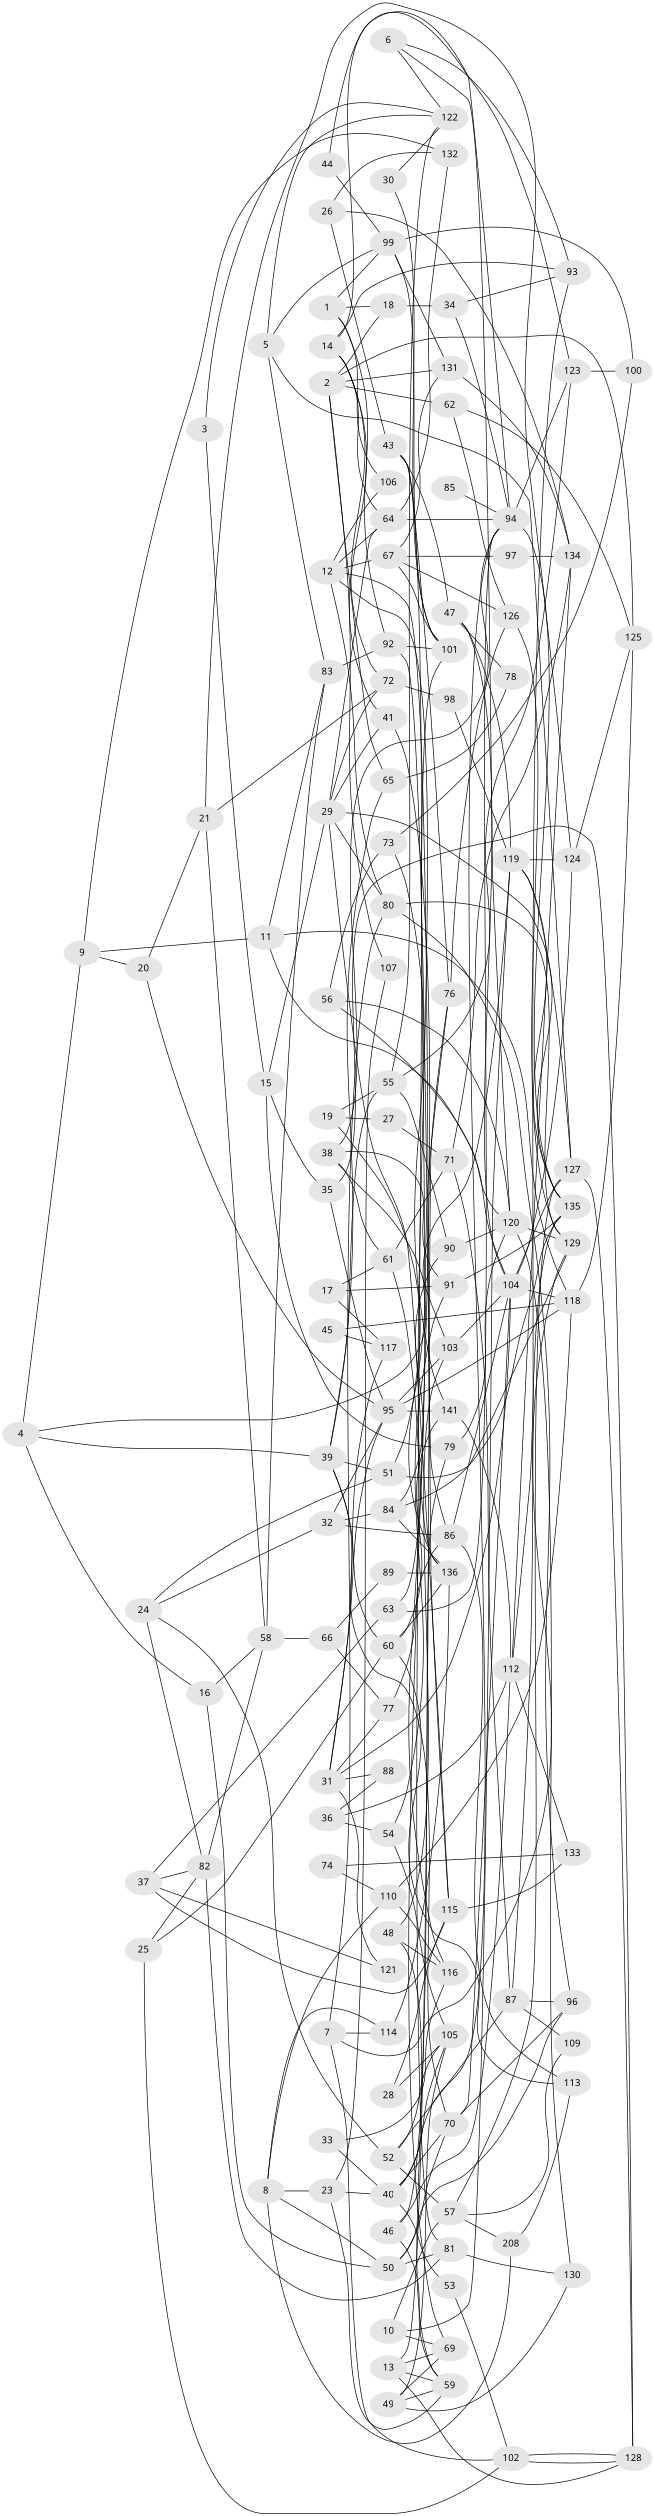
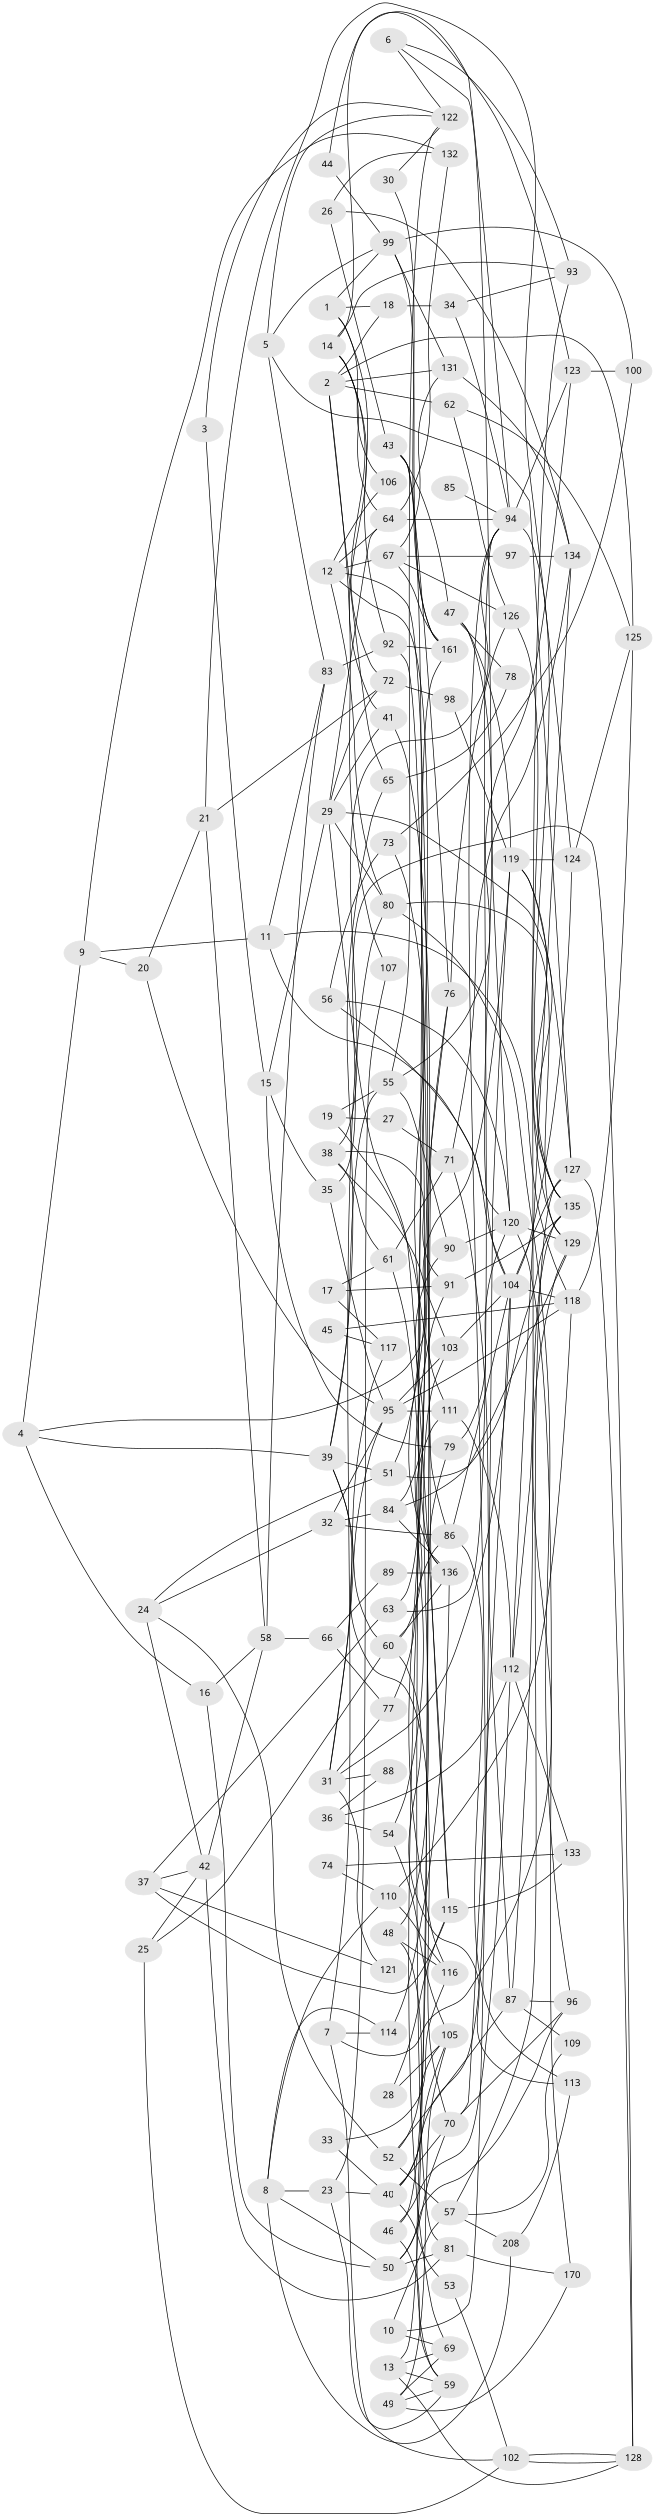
  graph {
    fontname="Noto Sans"
    rankdir=LR
    node [color=gray90 fontname="Noto Sans" style=filled]
    edge [fontname="Noto Sans"]
    1
    18
    92
    99
    106
    34
    115
-   101
+   101 [label=161]
    131
    100
    2
    62
    65
    107
    125
    126
    78
    134
    3
    15
    122
    29
    35
    79
    4
    9
    16
    39
    119
    11
    20
    132
    50
    58
    55
    51
    60
    70
    127
    124
    135
    5
    83
    128
    6
    93
    120
    129
-   130
+   130 [label=170]
    7
    80
    102
    114
    96
    136
    8
    23
    n58 [label=208]
    110
    59
    40
    81
    113
    118
    116
    21
    95
    10
    57
    69
    109
    12
    64
    67
    86
    94
    97
    104
    13
    76
    14
    41
    72
    123
    98
    66
    17
    61
    91
    117
    71
    19
    27
    90
    103
-   111 [label=141]
+   111
    85
    105
    53
    24
    32
-   42 [label=82]
+   42
    52
    84
    87
    25
    26
    43
    47
    28
    133
    30
    31
    121
    77
    88
    33
    36
    54
    112
    37
    63
    38
    44
    45
    46
    48
    49
    56
    73
    89
    74
    1 -- 18
    1 -- 92
    1 -- 99
    1 -- 106
    18 -- 34
    92 -- 115
    92 -- 101
    99 -- 101
    99 -- 131
    99 -- 100
    34 -- 93
    34 -- 94
    115 -- 133
    131 -- 134
    2 -- 18
    2 -- 131
    2 -- 62
    2 -- 65
    2 -- 107
    2 -- 125
    62 -- 125
    62 -- 126
    65 -- 78
    126 -- 129
    3 -- 15
    3 -- 122
    15 -- 29
    15 -- 35
    15 -- 79
    29 -- 115
    29 -- 135
    29 -- 80
    29 -- 64
    29 -- 41
    29 -- 72
    35 -- 128
    35 -- 95
    79 -- 120
    4 -- 9
    4 -- 16
    4 -- 39
    4 -- 119
    9 -- 11
    9 -- 20
    9 -- 132
    16 -- 50
    16 -- 58
    39 -- 65
    39 -- 55
    39 -- 51
    39 -- 60
    39 -- 70
    119 -- 127
    119 -- 124
    119 -- 135
    11 -- 83
    11 -- 120
    11 -- 118
    20 -- 21
    20 -- 95
    50 -- 70
    50 -- 96
    50 -- 81
    58 -- 83
    58 -- 66
    55 -- 122
    55 -- 123
    55 -- 90
    51 -- 129
    51 -- 76
    60 -- 136
    60 -- 113
    60 -- 111
    70 -- 96
    70 -- 104
    127 -- 128
    124 -- 125
    5 -- 99
    5 -- 122
    5 -- 127
    5 -- 83
    83 -- 92
    6 -- 122
    6 -- 93
    6 -- 120
    120 -- 129
    120 -- 130
    7 -- 129
    7 -- 80
    7 -- 102
    7 -- 114
    80 -- 129
    80 -- 96
    102 -- 128
    102 -- 128
    114 -- 136
    8 -- 50
    8 -- 114
    8 -- 23
    8 -- n58
    8 -- 110
    23 -- 107
    23 -- 59
    23 -- 40
    n58 -- 113
    110 -- 118
    110 -- 116
    40 -- 70
    40 -- 94
    40 -- 105
    40 -- 53
    81 -- 130
    118 -- 125
    21 -- 58
    21 -- 124
    21 -- 72
    95 -- 118
    95 -- 103
    95 -- 111
    10 -- 119
    10 -- 57
    10 -- 69
    57 -- 127
    57 -- n58
    57 -- 109
    12 -- 106
    12 -- 80
    12 -- 136
    12 -- 64
    12 -- 67
    12 -- 86
    64 -- 132
    64 -- 94
    67 -- 101
    67 -- 131
    67 -- 126
    67 -- 97
    86 -- 113
    86 -- 104
    94 -- 135
    94 -- 123
    97 -- 134
    104 -- 127
    104 -- 124
    104 -- 118
    13 -- 128
    13 -- 59
    13 -- 69
    13 -- 76
    76 -- 126
    14 -- 93
    14 -- 64
    14 -- 41
    14 -- 72
    14 -- 123
    41 -- 69
    72 -- 98
    123 -- 100
    98 -- 119
    66 -- 77
    66 -- 89
    17 -- 61
    17 -- 91
    17 -- 117
    61 -- 116
    61 -- 71
    91 -- 135
    71 -- 134
    71 -- 87
    19 -- 55
    19 -- 136
    19 -- 27
    27 -- 71
    90 -- 120
    103 -- 104
    111 -- 112
    85 -- 94
    53 -- 102
    24 -- 51
    24 -- 32
    24 -- 42
    24 -- 52
    32 -- 95
    32 -- 86
    32 -- 84
    42 -- 58
    42 -- 81
    52 -- 57
    52 -- 105
    52 -- 87
    84 -- 135
    84 -- 136
    84 -- 90
    87 -- 93
    87 -- 96
    87 -- 109
    25 -- 60
    25 -- 102
    25 -- 42
    26 -- 134
    26 -- 132
    26 -- 43
    43 -- 81
    43 -- 76
    43 -- 47
    47 -- 78
    47 -- 119
    47 -- 104
    28 -- 115
    28 -- 105
    30 -- 101
    30 -- 122
    31 -- 95
    31 -- 104
    31 -- 117
    31 -- 121
    31 -- 77
    31 -- 88
    77 -- 86
    33 -- 40
    33 -- 116
    36 -- 88
    36 -- 54
    36 -- 112
    54 -- 91
    54 -- 105
    112 -- 134
    112 -- 135
    112 -- 133
    37 -- 115
    37 -- 42
    37 -- 121
    37 -- 63
    63 -- 101
    63 -- 94
    38 -- 94
    38 -- 61
    38 -- 91
    38 -- 103
    44 -- 99
    44 -- 94
    45 -- 118
    45 -- 117
    46 -- 79
    46 -- 59
    46 -- 112
    48 -- 59
    48 -- 116
    48 -- 103
    49 -- 130
    49 -- 59
    49 -- 69
    49 -- 105
    56 -- 120
    56 -- 104
    56 -- 73
    73 -- 100
    73 -- 111
    89 -- 136
    74 -- 110
    74 -- 133
  }
